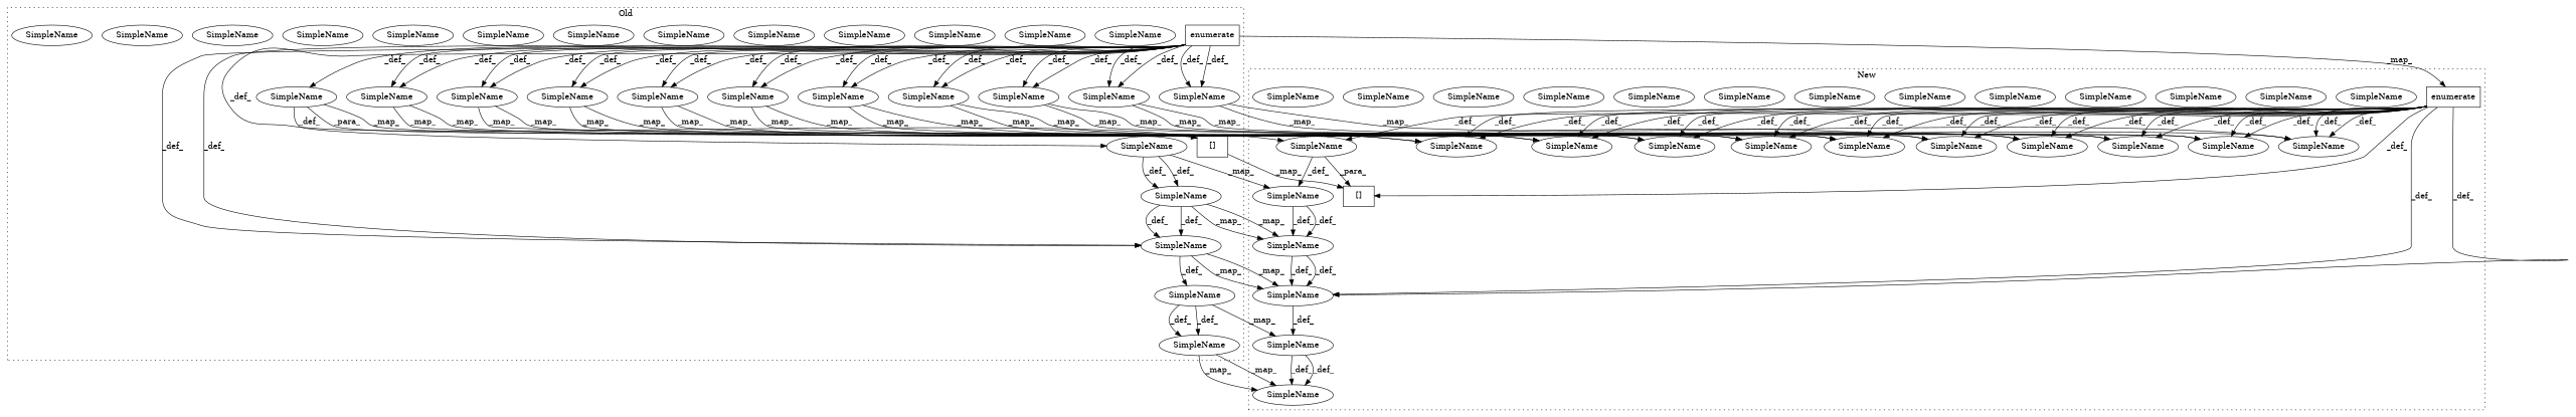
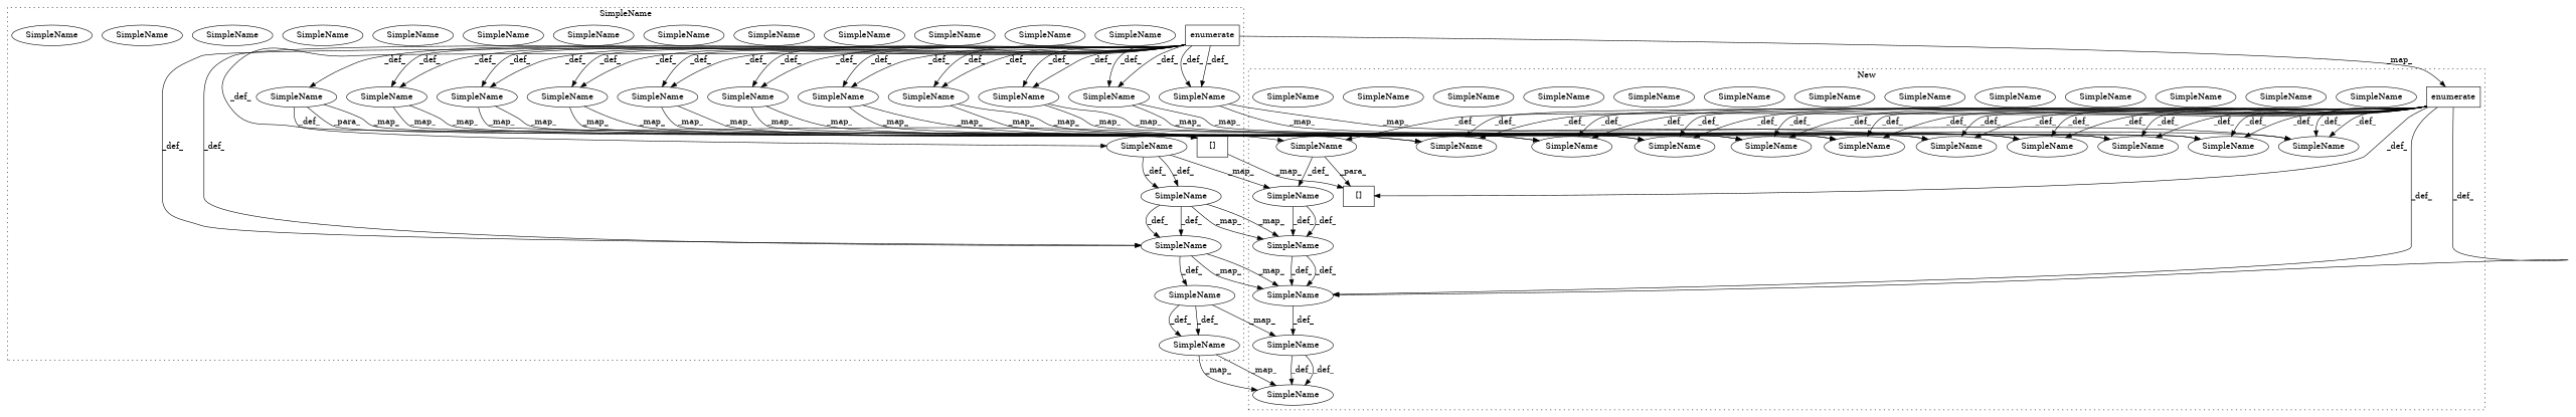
  digraph {
    node [a=42 l=6 s=65353 shape=ellipse]
    n1 [a=32 l="10,1" label=enumerate s="65360,65432" shape=box]
    n2 [l=4 label=SimpleName]
    n3 [l=4 label=SimpleName]
    n4 [l=10 label=SimpleName s=65303]
    n5 [l=10 label=SimpleName s=65303]
    n6 [l=1 label=SimpleName s=65293]
    n7 [label=SimpleName s=65536]
    n8 [label=SimpleName s=65536]
    n9 [l=1 label=SimpleName s=65283]
    n10 [a=2 l="7,1" label="[]" s="66457,66465" shape=box]
    n11 [l=9 label=SimpleName s=65322]
    n12 [l=9 label=SimpleName s=65322]
    n13 [l=3 label=SimpleName s=65473]
    n14 [l=3 label=SimpleName s=65473]
    n15 [label=SimpleName s=65798]
    n16 [label=SimpleName s=65798]
    n17 [l=14 label=SimpleName s=66010]
    n18 [l=14 label=SimpleName s=66010]
    n19 [l=10 label=SimpleName s=65443]
    n20 [l=10 label=SimpleName s=65443]
    n21 [l=8 label=SimpleName s=65939]
    n22 [l=8 label=SimpleName s=65939]
    n23 [l=14 label=SimpleName s=66227]
    n24 [l=14 label=SimpleName s=66227]
    n25 [label=SimpleName s=65975]
    n26 [label=SimpleName s=65975]
    n27 [l=1 label=SimpleName s=65746]
    n28 [l=1 label=SimpleName s=65746]
    n29 [l=11 label=SimpleName s=65504]
    n30 [l=11 label=SimpleName s=65504]
    n31 [l=4 label=SimpleName s=65340]
    n32 [a=32 l="10,1" label=enumerate s="65985,66057" shape=box]
    n33 [l=4 label=SimpleName s=66191]
    n34 [l=4 label=SimpleName s=66191]
    n35 [l=10 label=SimpleName s=66141]
    n36 [l=10 label=SimpleName s=66141]
    n37 [l=1 label=SimpleName s=66131]
    n38 [label=SimpleName s=66304]
    n39 [label=SimpleName s=66304]
    n40 [l=1 label=SimpleName s=66121]
    n41 [a=2 l="7,1" label="[]" s="67254,67262" shape=box]
    n42 [l=9 label=SimpleName s=66160]
    n43 [l=9 label=SimpleName s=66160]
    n44 [l=3 label=SimpleName s=66241]
    n45 [l=3 label=SimpleName s=66241]
    n46 [label=SimpleName s=66566]
    n47 [label=SimpleName s=66566]
    n48 [l=14 label=SimpleName s=66778]
    n49 [l=14 label=SimpleName s=66778]
    n50 [l=10 label=SimpleName s=66211]
    n51 [l=10 label=SimpleName s=66211]
    n52 [l=8 label=SimpleName s=66707]
    n53 [l=8 label=SimpleName s=66707]
    n54 [l=14 label=SimpleName s=66995]
    n55 [l=14 label=SimpleName s=66995]
    n56 [label=SimpleName s=66743]
    n57 [label=SimpleName s=66743]
    n58 [l=1 label=SimpleName s=66514]
    n59 [l=1 label=SimpleName s=66514]
    n60 [l=11 label=SimpleName s=66272]
    n61 [l=11 label=SimpleName s=66272]
    n62 [l=4 label=SimpleName s=66178]
    subgraph cluster_1 {
-     label=Old
+     label=SimpleName
      style=dotted
      n1
      n2
      n3
      n4
      n5
      n6
      n7
      n8
      n9
      n10
      n11
      n12
      n13
      n14
      n15
      n16
      n17
      n18
      n19
      n20
      n21
      n22
      n23
      n24
      n25
      n26
      n27
      n28
      n29
      n30
      n31
    }
    subgraph cluster_2 {
      label=New
      style=dotted
      n32
      n33
      n34
      n35
      n36
      n37
      n38
      n39
      n40
      n41
      n42
      n43
      n44
      n45
      n46
      n47
      n48
      n49
      n50
      n51
      n52
      n53
      n54
      n55
      n56
      n57
      n58
      n59
      n60
      n61
      n62
    }
    n1 -> n8 [label=_def_]
    n1 -> n8 [label=_def_]
    n1 -> n9 [label=_def_]
    n1 -> n10 [label=_def_]
    n1 -> n12 [label=_def_]
    n1 -> n12 [label=_def_]
    n1 -> n14 [label=_def_]
    n1 -> n14 [label=_def_]
    n1 -> n16 [label=_def_]
    n1 -> n16 [label=_def_]
    n1 -> n18 [label=_def_]
    n1 -> n18 [label=_def_]
    n1 -> n20 [label=_def_]
    n1 -> n20 [label=_def_]
    n1 -> n22 [label=_def_]
    n1 -> n22 [label=_def_]
    n1 -> n24 [label=_def_]
    n1 -> n24 [label=_def_]
    n1 -> n26 [label=_def_]
    n1 -> n26 [label=_def_]
    n1 -> n28 [label=_def_]
    n1 -> n28 [label=_def_]
    n1 -> n30 [label=_def_]
    n1 -> n30 [label=_def_]
    n1 -> n32 [label=_map_]
    n3 -> n34 [label=_map_]
    n3 -> n34 [label=_map_]
    n5 -> n12 [label=_def_]
    n5 -> n12 [label=_def_]
    n5 -> n36 [label=_map_]
    n5 -> n36 [label=_map_]
    n6 -> n5 [label=_def_]
    n6 -> n5 [label=_def_]
    n6 -> n37 [label=_map_]
    n8 -> n39 [label=_map_]
    n8 -> n39 [label=_map_]
    n9 -> n6 [label=_def_]
    n9 -> n10 [label=_para_]
    n9 -> n40 [label=_map_]
    n10 -> n41 [label=_map_]
    n12 -> n31 [label=_def_]
    n12 -> n43 [label=_map_]
    n12 -> n43 [label=_map_]
    n14 -> n45 [label=_map_]
    n14 -> n45 [label=_map_]
    n16 -> n47 [label=_map_]
    n16 -> n47 [label=_map_]
    n18 -> n49 [label=_map_]
    n18 -> n49 [label=_map_]
    n20 -> n51 [label=_map_]
    n20 -> n51 [label=_map_]
    n22 -> n53 [label=_map_]
    n22 -> n53 [label=_map_]
    n24 -> n55 [label=_map_]
    n24 -> n55 [label=_map_]
    n26 -> n57 [label=_map_]
    n26 -> n57 [label=_map_]
    n28 -> n59 [label=_map_]
    n28 -> n59 [label=_map_]
    n30 -> n61 [label=_map_]
    n30 -> n61 [label=_map_]
    n31 -> n3 [label=_def_]
    n31 -> n3 [label=_def_]
    n31 -> n62 [label=_map_]
    n32 -> n39 [label=_def_]
    n32 -> n39 [label=_def_]
    n32 -> n40 [label=_def_]
    n32 -> n41 [label=_def_]
    n32 -> n43 [label=_def_]
    n32 -> n43 [label=_def_]
    n32 -> n45 [label=_def_]
    n32 -> n45 [label=_def_]
    n32 -> n47 [label=_def_]
    n32 -> n47 [label=_def_]
    n32 -> n49 [label=_def_]
    n32 -> n49 [label=_def_]
    n32 -> n51 [label=_def_]
    n32 -> n51 [label=_def_]
    n32 -> n53 [label=_def_]
    n32 -> n53 [label=_def_]
    n32 -> n55 [label=_def_]
    n32 -> n55 [label=_def_]
    n32 -> n57 [label=_def_]
    n32 -> n57 [label=_def_]
    n32 -> n59 [label=_def_]
    n32 -> n59 [label=_def_]
    n32 -> n61 [label=_def_]
    n32 -> n61 [label=_def_]
    n36 -> n43 [label=_def_]
    n36 -> n43 [label=_def_]
    n37 -> n36 [label=_def_]
    n37 -> n36 [label=_def_]
    n40 -> n37 [label=_def_]
    n40 -> n41 [label=_para_]
    n43 -> n62 [label=_def_]
    n62 -> n34 [label=_def_]
    n62 -> n34 [label=_def_]
  }
